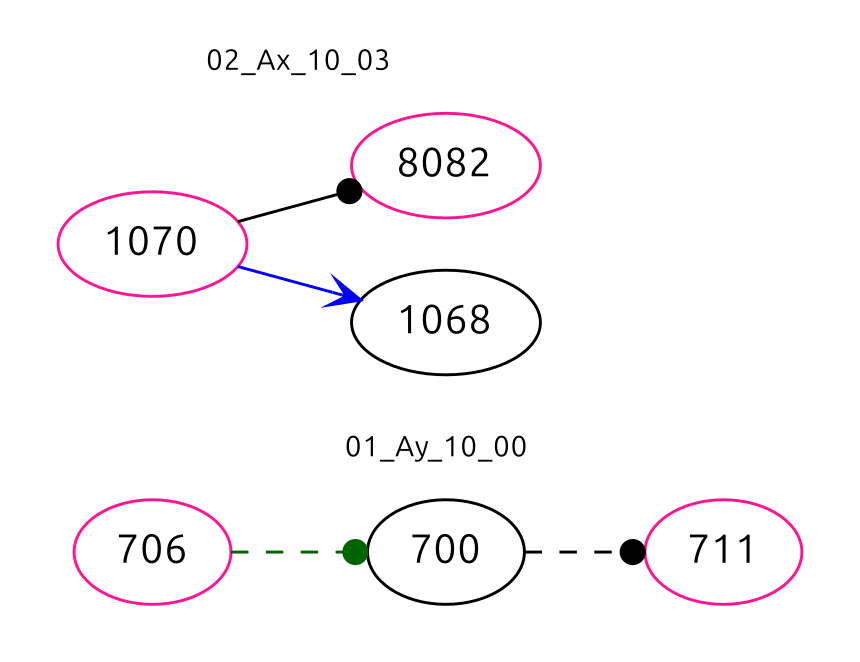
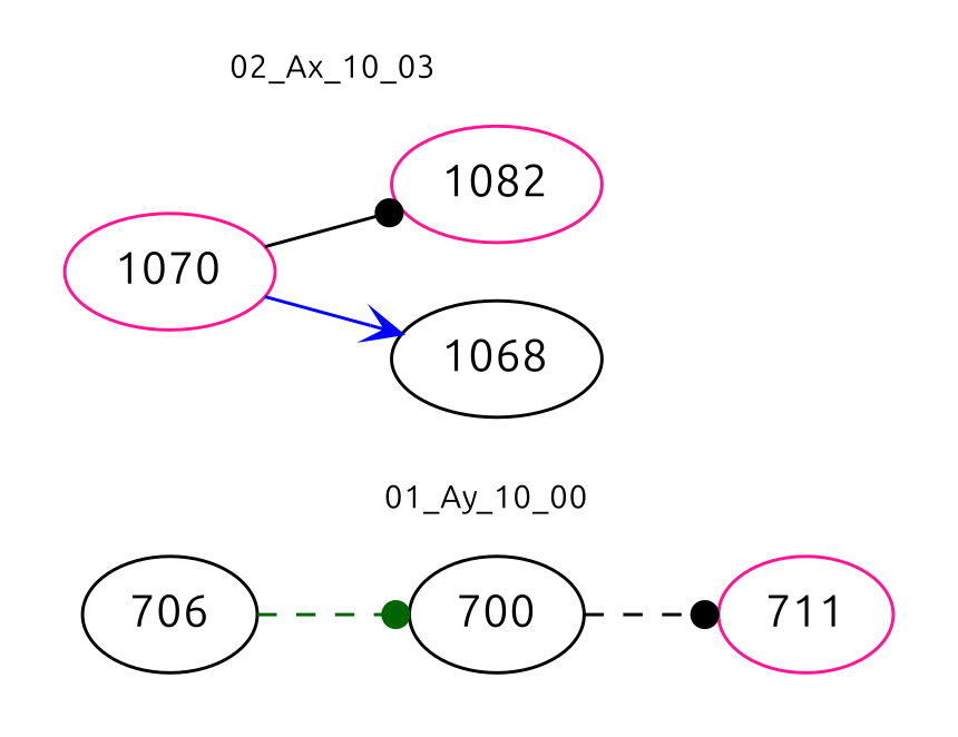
  digraph {
    fontname=Ubuntu
    rankdir=LR
    node [color=deeppink fontname=Ubuntu]
    edge [arrowhead=dot color=black fontname=Ubuntu style=dashed]
-   n1 [label=706]
+   n1 [color=black label=706]
    n2 [color=black label=700]
    n3 [label=711]
    n4 [label=1070]
    n5 [color=black label=1068]
-   n6 [label=8082]
+   n6 [label=1082]
    subgraph cluster_1 {
      color=white
      fontsize=10
      label="01_Ay_10_00"
      n1
      n2
      n3
    }
    subgraph cluster_2 {
      color=white
      fontsize=10
      label="02_Ax_10_03"
      n4
      n5
      n6
    }
    n1 -> n2 [color=darkgreen]
    n2 -> n3
    n4 -> n5 [arrowhead=vee color=blue style=solid]
    n4 -> n6 [style=solid]
  }
